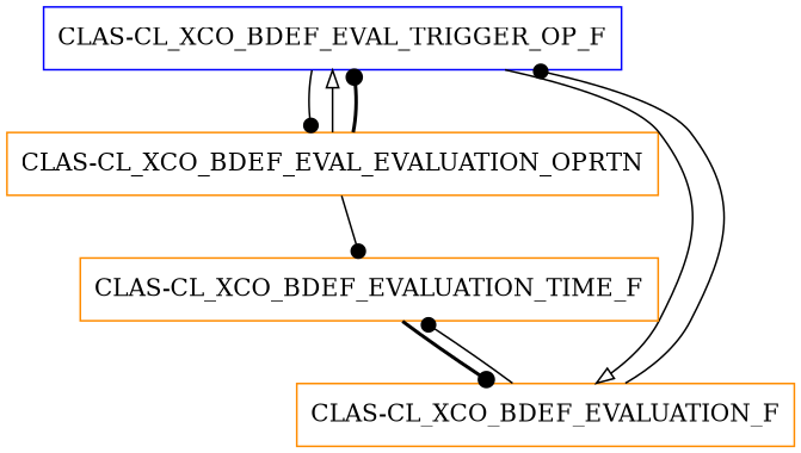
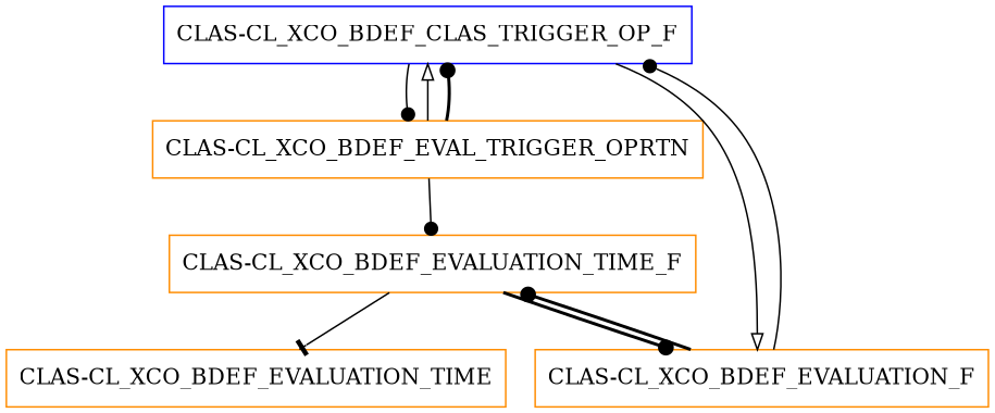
  digraph {
    node [color=darkorange shape=box]
    edge [arrowhead=dot style=solid]
-   "CLAS-CL_XCO_BDEF_EVAL_TRIGGER_OP_F" [color=blue]
-   "CLAS-CL_XCO_BDEF_EVAL_TRIGGER_OPRTN" [label="CLAS-CL_XCO_BDEF_EVAL_EVALUATION_OPRTN"]
+   "CLAS-CL_XCO_BDEF_EVAL_TRIGGER_OP_F" [color=blue label="CLAS-CL_XCO_BDEF_CLAS_TRIGGER_OP_F"]
+   "CLAS-CL_XCO_BDEF_EVAL_TRIGGER_OPRTN"
    "CLAS-CL_XCO_BDEF_EVALUATION_TIME_F"
    "CLAS-CL_XCO_BDEF_EVALUATION_F"
+   "CLAS-CL_XCO_BDEF_EVALUATION_TIME"
    "CLAS-CL_XCO_BDEF_EVAL_TRIGGER_OP_F" -> "CLAS-CL_XCO_BDEF_EVAL_TRIGGER_OPRTN"
    "CLAS-CL_XCO_BDEF_EVAL_TRIGGER_OP_F" -> "CLAS-CL_XCO_BDEF_EVALUATION_F" [arrowhead=onormal]
    "CLAS-CL_XCO_BDEF_EVAL_TRIGGER_OPRTN" -> "CLAS-CL_XCO_BDEF_EVAL_TRIGGER_OP_F" [arrowhead=onormal]
    "CLAS-CL_XCO_BDEF_EVAL_TRIGGER_OPRTN" -> "CLAS-CL_XCO_BDEF_EVAL_TRIGGER_OP_F" [style=bold]
    "CLAS-CL_XCO_BDEF_EVAL_TRIGGER_OPRTN" -> "CLAS-CL_XCO_BDEF_EVALUATION_TIME_F"
    "CLAS-CL_XCO_BDEF_EVALUATION_TIME_F" -> "CLAS-CL_XCO_BDEF_EVALUATION_F" [style=bold]
+   "CLAS-CL_XCO_BDEF_EVALUATION_TIME_F" -> "CLAS-CL_XCO_BDEF_EVALUATION_TIME" [arrowhead=tee]
    "CLAS-CL_XCO_BDEF_EVALUATION_F" -> "CLAS-CL_XCO_BDEF_EVAL_TRIGGER_OP_F"
-   "CLAS-CL_XCO_BDEF_EVALUATION_F" -> "CLAS-CL_XCO_BDEF_EVALUATION_TIME_F"
+   "CLAS-CL_XCO_BDEF_EVALUATION_F" -> "CLAS-CL_XCO_BDEF_EVALUATION_TIME_F" [style=bold]
  }
